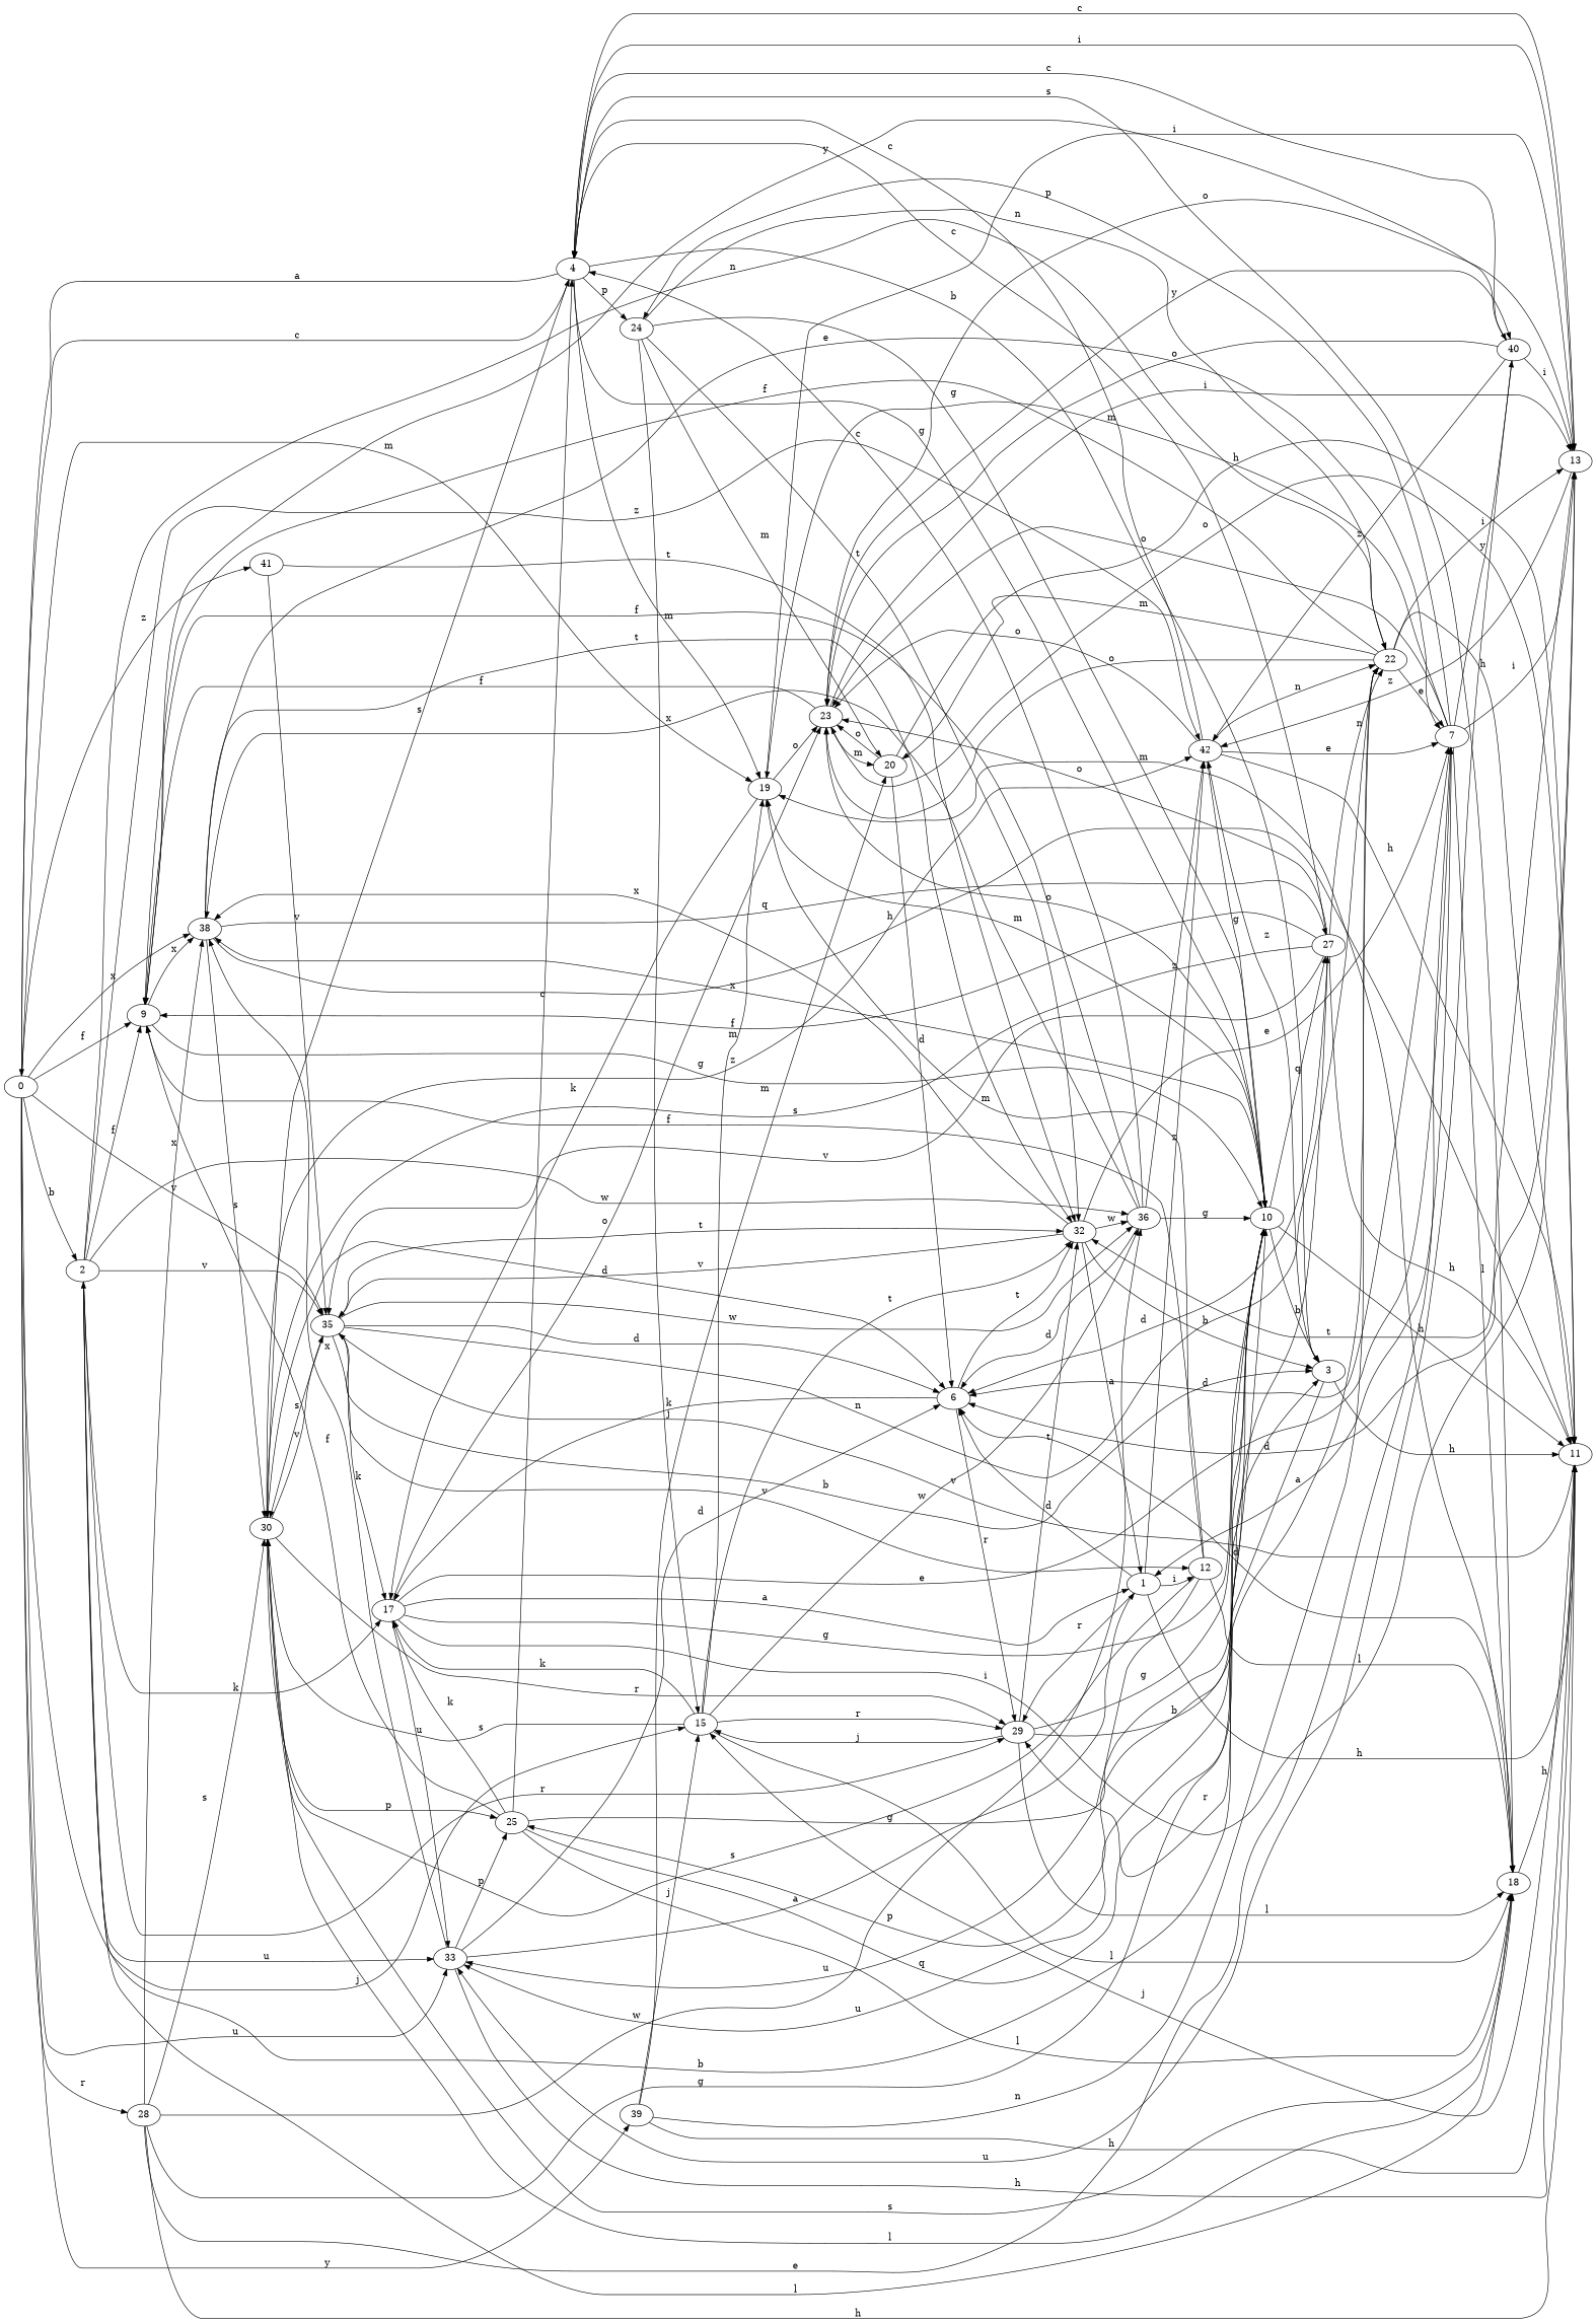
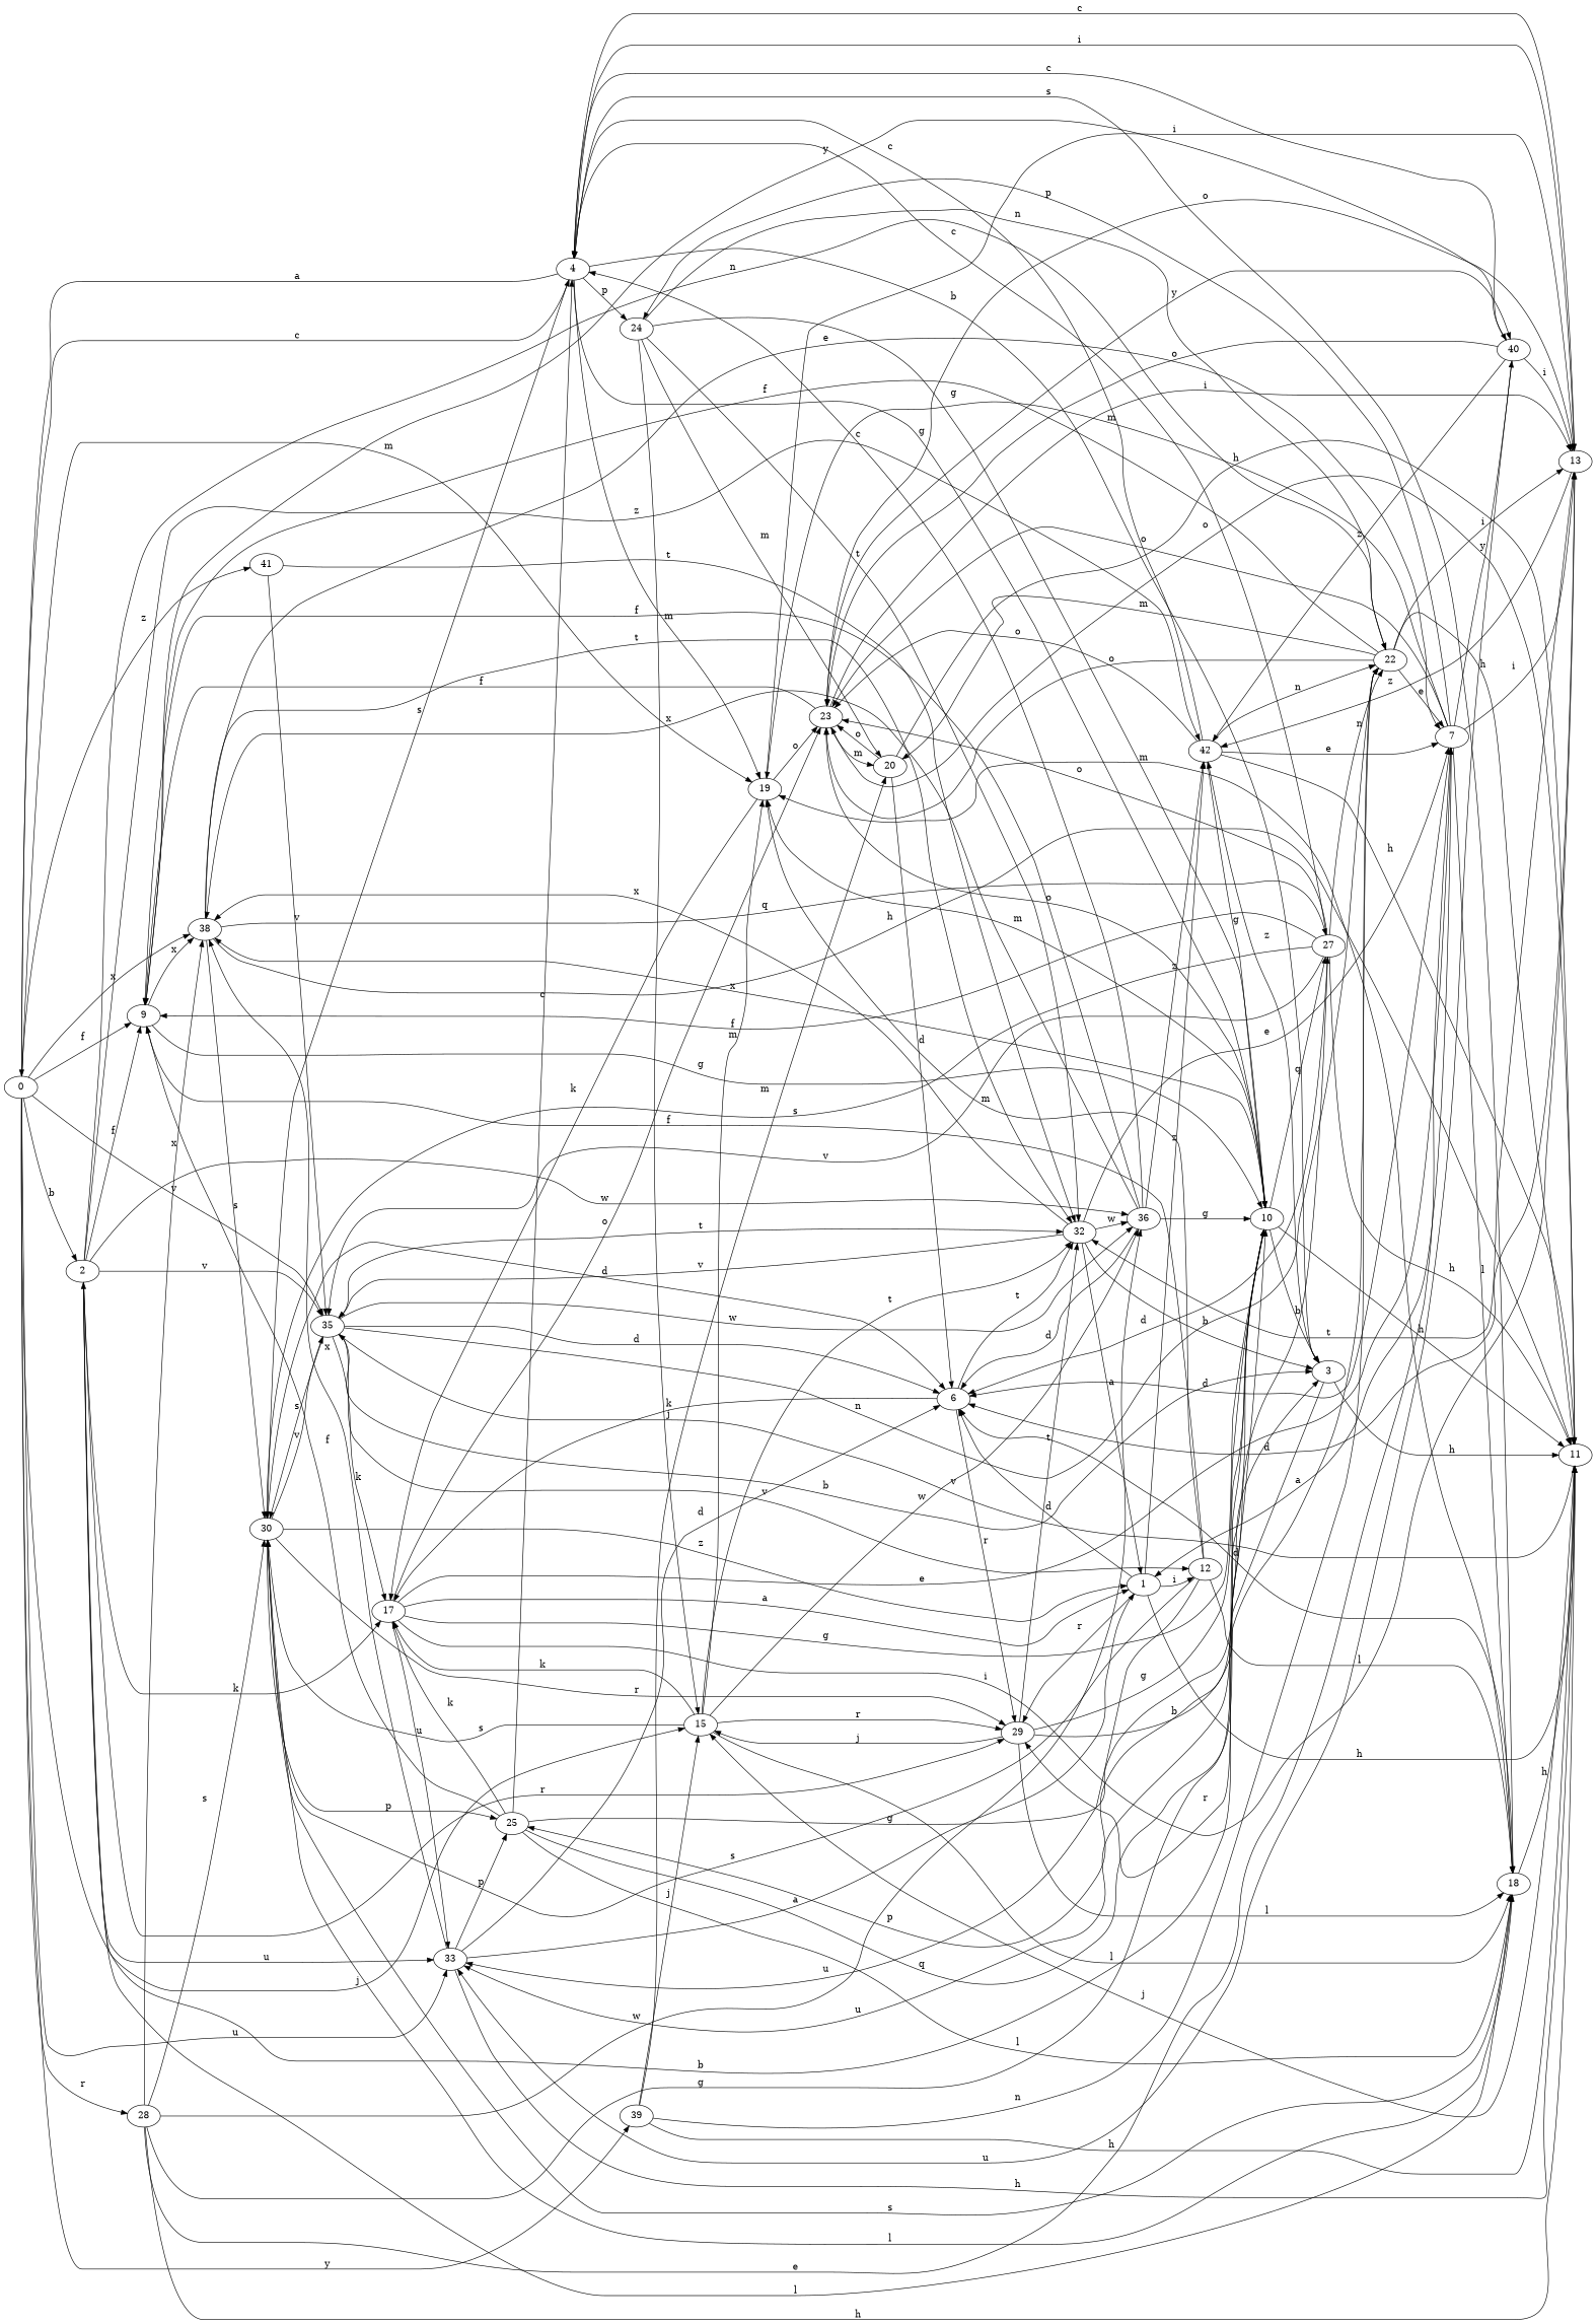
  strict digraph {
    rankdir=LR
    0
    2
    4
    9
    15
    19
    28
    33
    35
    38
    39
    41
    29
    42
    17
    18
    22
    36
    3
    10
    13
    24
    30
    40
    32
    23
    11
    7
    1
    6
    25
    12
    27
    20
    0 -> 2 [label=b]
    0 -> 4 [label=c]
    0 -> 9 [label=f]
    0 -> 15 [label=j]
    0 -> 19 [label=m]
    0 -> 28 [label=r]
    0 -> 33 [label=u]
    0 -> 35 [label=v]
    0 -> 38 [label=x]
    0 -> 39 [label=y]
    0 -> 41 [label=z]
    2 -> 9 [label=f]
    2 -> 33 [label=u]
    2 -> 35 [label=v]
    2 -> 29 [label=r]
    2 -> 42 [label=z]
    2 -> 17 [label=k]
    2 -> 18 [label=l]
    2 -> 22 [label=n]
    2 -> 36 [label=w]
    4 -> 0 [label=a]
    4 -> 19 [label=m]
    4 -> 18 [label=s]
    4 -> 3 [label=b]
    4 -> 10 [label=g]
    4 -> 13 [label=i]
    4 -> 24 [label=p]
    4 -> 30 [label=s]
    9 -> 38 [label=x]
    9 -> 10 [label=g]
    9 -> 40 [label=y]
    15 -> 19 [label=m]
    15 -> 29 [label=r]
    15 -> 17 [label=k]
    15 -> 18 [label=l]
    15 -> 36 [label=w]
    15 -> 30 [label=s]
    15 -> 32 [label=t]
    19 -> 17 [label=k]
    19 -> 13 [label=i]
    19 -> 23 [label=o]
    28 -> 38 [label=x]
    28 -> 36 [label=w]
    28 -> 10 [label=g]
    28 -> 30 [label=s]
    28 -> 11 [label=h]
    28 -> 7 [label=e]
    33 -> 38 [label=x]
    33 -> 11 [label=h]
    33 -> 1 [label=a]
    33 -> 6 [label=d]
    33 -> 25 [label=p]
    35 -> 17 [label=k]
    35 -> 22 [label=n]
    35 -> 36 [label=w]
    35 -> 3 [label=b]
    35 -> 30 [label=s]
    35 -> 32 [label=t]
    35 -> 6 [label=d]
    35 -> 12 [label=v]
    38 -> 30 [label=s]
    38 -> 32 [label=t]
    38 -> 11 [label=h]
    38 -> 7 [label=e]
    38 -> 27 [label=q]
    39 -> 15 [label=j]
    39 -> 22 [label=n]
    39 -> 11 [label=h]
    39 -> 20 [label=m]
    41 -> 35 [label=v]
    41 -> 32 [label=t]
    29 -> 15 [label=j]
    29 -> 18 [label=l]
    29 -> 3 [label=b]
    29 -> 10 [label=g]
    29 -> 32 [label=t]
    42 -> 4 [label=c]
    42 -> 22 [label=n]
    42 -> 10 [label=g]
    42 -> 23 [label=o]
    42 -> 11 [label=h]
    42 -> 7 [label=e]
    17 -> 33 [label=u]
    17 -> 10 [label=g]
    17 -> 13 [label=i]
    17 -> 23 [label=o]
    17 -> 7 [label=e]
    17 -> 1 [label=a]
    18 -> 19 [label=m]
    18 -> 30 [label=s]
    18 -> 11 [label=h]
    18 -> 6 [label=d]
    22 -> 9 [label=f]
    22 -> 29 [label=r]
    22 -> 13 [label=i]
    22 -> 23 [label=o]
    22 -> 11 [label=h]
    22 -> 7 [label=e]
    22 -> 20 [label=m]
    36 -> 4 [label=c]
    36 -> 9 [label=f]
    36 -> 38 [label=x]
    36 -> 42 [label=z]
    36 -> 10 [label=g]
    36 -> 6 [label=d]
    3 -> 2 [label=b]
    3 -> 42 [label=z]
    3 -> 11 [label=h]
    10 -> 19 [label=m]
    10 -> 33 [label=u]
    10 -> 38 [label=x]
    10 -> 3 [label=b]
    10 -> 23 [label=o]
    10 -> 11 [label=h]
    10 -> 25 [label=p]
    10 -> 27 [label=q]
    13 -> 4 [label=c]
    13 -> 42 [label=z]
    13 -> 32 [label=t]
    13 -> 23 [label=o]
    13 -> 6 [label=d]
    24 -> 15 [label=j]
    24 -> 22 [label=n]
    24 -> 10 [label=g]
    24 -> 32 [label=t]
    24 -> 20 [label=m]
    30 -> 35 [label=v]
    30 -> 29 [label=r]
-   30 -> 42 [label=z]
+   30 -> 1 [label=z]
    30 -> 18 [label=l]
    30 -> 6 [label=d]
    30 -> 25 [label=p]
    40 -> 4 [label=c]
    40 -> 33 [label=u]
    40 -> 42 [label=z]
    40 -> 13 [label=i]
    40 -> 23 [label=o]
    32 -> 35 [label=v]
    32 -> 38 [label=x]
    32 -> 36 [label=w]
    32 -> 3 [label=b]
    32 -> 7 [label=e]
    32 -> 1 [label=a]
    23 -> 9 [label=f]
    23 -> 13 [label=i]
    23 -> 40 [label=y]
    23 -> 20 [label=m]
    11 -> 15 [label=j]
    11 -> 35 [label=v]
    11 -> 23 [label=o]
    7 -> 19 [label=m]
    7 -> 18 [label=l]
    7 -> 13 [label=i]
    7 -> 24 [label=p]
    7 -> 40 [label=y]
    7 -> 23 [label=o]
    7 -> 1 [label=a]
    7 -> 6 [label=d]
    1 -> 29 [label=r]
    1 -> 42 [label=z]
    1 -> 11 [label=h]
    1 -> 6 [label=d]
    1 -> 12 [label=i]
    6 -> 29 [label=r]
    6 -> 17 [label=k]
    6 -> 32 [label=t]
    25 -> 4 [label=c]
    25 -> 9 [label=f]
    25 -> 17 [label=k]
    25 -> 18 [label=l]
    25 -> 10 [label=g]
    25 -> 27 [label=q]
    12 -> 9 [label=f]
    12 -> 19 [label=m]
    12 -> 33 [label=u]
    12 -> 18 [label=l]
    12 -> 30 [label=s]
    27 -> 4 [label=c]
    27 -> 9 [label=f]
    27 -> 35 [label=v]
    27 -> 22 [label=n]
    27 -> 30 [label=s]
    27 -> 23 [label=o]
    27 -> 11 [label=h]
    27 -> 6 [label=d]
    20 -> 23 [label=o]
    20 -> 11 [label=h]
    20 -> 6 [label=d]
  }
